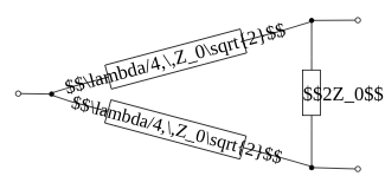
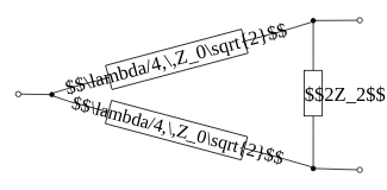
  <mxCell id="0" />
  <mxCell id="1" parent="0" />
  <mxCell id="2" style="rounded=0;orthogonalLoop=1;jettySize=auto;html=1;exitX=0;exitY=0.5;exitDx=0;exitDy=0;exitPerimeter=0;entryX=1;entryY=0;entryDx=0;entryDy=0;endArrow=none;endFill=0;" edge="1" parent="1" source="4" target="15"><mxGeometry relative="1" as="geometry"><mxPoint x="44" y="105" as="targetPoint" /></mxGeometry></mxCell>
  <mxCell id="3" style="edgeStyle=none;rounded=0;orthogonalLoop=1;jettySize=auto;html=1;exitX=1;exitY=0.5;exitDx=0;exitDy=0;exitPerimeter=0;entryX=0;entryY=1;entryDx=0;entryDy=0;endArrow=none;endFill=0;" edge="1" parent="1" source="4" target="19"><mxGeometry relative="1" as="geometry" /></mxCell>
  <mxCell id="4" value="" style="pointerEvents=1;verticalLabelPosition=bottom;shadow=0;dashed=0;align=center;html=1;verticalAlign=top;shape=mxgraph.electrical.resistors.resistor_1;rotation=-15;" vertex="1" parent="1"><mxGeometry x="74.27" y="52.05" width="246" height="27.91" as="geometry" /></mxCell>
  <mxCell id="5" style="edgeStyle=none;rounded=0;orthogonalLoop=1;jettySize=auto;html=1;exitX=0;exitY=0.5;exitDx=0;exitDy=0;exitPerimeter=0;entryX=1;entryY=1;entryDx=0;entryDy=0;endArrow=none;endFill=0;" edge="1" parent="1" source="7" target="15"><mxGeometry relative="1" as="geometry" /></mxCell>
  <mxCell id="6" style="edgeStyle=none;rounded=0;orthogonalLoop=1;jettySize=auto;html=1;exitX=1;exitY=0.5;exitDx=0;exitDy=0;exitPerimeter=0;entryX=0;entryY=0;entryDx=0;entryDy=0;endArrow=none;endFill=0;" edge="1" parent="1" source="7" target="17"><mxGeometry relative="1" as="geometry" /></mxCell>
  <mxCell id="7" value="" style="pointerEvents=1;verticalLabelPosition=bottom;shadow=0;dashed=0;align=center;html=1;verticalAlign=top;shape=mxgraph.electrical.resistors.resistor_1;rotation=15;" vertex="1" parent="1"><mxGeometry x="73.88" y="131.98" width="246" height="26.95" as="geometry" /></mxCell>
  <mxCell id="8" style="edgeStyle=none;rounded=0;orthogonalLoop=1;jettySize=auto;html=1;exitX=1;exitY=0.5;exitDx=0;exitDy=0;exitPerimeter=0;entryX=0.5;entryY=0;entryDx=0;entryDy=0;endArrow=none;endFill=0;" edge="1" parent="1" source="10" target="17"><mxGeometry relative="1" as="geometry" /></mxCell>
  <mxCell id="9" style="edgeStyle=none;rounded=0;orthogonalLoop=1;jettySize=auto;html=1;exitX=0;exitY=0.5;exitDx=0;exitDy=0;exitPerimeter=0;entryX=0.5;entryY=1;entryDx=0;entryDy=0;endArrow=none;endFill=0;" edge="1" parent="1" source="10" target="19"><mxGeometry relative="1" as="geometry" /></mxCell>
  <mxCell id="10" value="" style="pointerEvents=1;verticalLabelPosition=bottom;shadow=0;dashed=0;align=center;html=1;verticalAlign=top;shape=mxgraph.electrical.resistors.resistor_1;direction=south;" vertex="1" parent="1"><mxGeometry x="340" y="64" width="20" height="80" as="geometry" /></mxCell>
  <mxCell id="11" value="$$\lambda/4,\,Z_0\sqrt{2}$$" style="text;strokeColor=none;align=center;fillColor=none;html=1;verticalAlign=middle;whiteSpace=wrap;rounded=0;fontFamily=Times New Roman;fontSize=22;rotation=-15;" vertex="1" parent="1"><mxGeometry x="106.88" y="51" width="180" height="30" as="geometry" /></mxCell>
  <mxCell id="12" value="$$\lambda/4,\,Z_0\sqrt{2}$$" style="text;strokeColor=none;align=center;fillColor=none;html=1;verticalAlign=middle;whiteSpace=wrap;rounded=0;fontFamily=Times New Roman;fontSize=21;rotation=15;" vertex="1" parent="1"><mxGeometry x="109" y="131" width="180" height="30" as="geometry" /></mxCell>
- <mxCell id="13" value="$$2Z_0$$" style="text;strokeColor=none;align=center;fillColor=none;html=1;verticalAlign=middle;whiteSpace=wrap;rounded=0;fontFamily=Times New Roman;fontSize=22;" vertex="1" parent="1"><mxGeometry x="371" y="91" width="30" height="30" as="geometry" /></mxCell>
+ <mxCell id="13" value="$$2Z_2$$" style="text;strokeColor=none;align=center;fillColor=none;html=1;verticalAlign=middle;whiteSpace=wrap;rounded=0;fontFamily=Times New Roman;fontSize=22;" vertex="1" parent="1"><mxGeometry x="371" y="91" width="30" height="30" as="geometry" /></mxCell>
  <mxCell id="14" style="edgeStyle=none;rounded=0;orthogonalLoop=1;jettySize=auto;html=1;exitX=0;exitY=0.5;exitDx=0;exitDy=0;endArrow=oval;endFill=0;" edge="1" parent="1" source="15"><mxGeometry relative="1" as="geometry"><mxPoint x="20" y="105" as="targetPoint" /></mxGeometry></mxCell>
  <mxCell id="15" value="" style="ellipse;whiteSpace=wrap;html=1;aspect=fixed;fillColor=#000000;" vertex="1" parent="1"><mxGeometry x="55" y="103" width="5" height="5" as="geometry" /></mxCell>
  <mxCell id="16" style="edgeStyle=none;rounded=0;orthogonalLoop=1;jettySize=auto;html=1;exitX=1;exitY=0.5;exitDx=0;exitDy=0;endArrow=oval;endFill=0;" edge="1" parent="1" source="17"><mxGeometry relative="1" as="geometry"><mxPoint x="402" y="190" as="targetPoint" /></mxGeometry></mxCell>
  <mxCell id="17" value="" style="ellipse;whiteSpace=wrap;html=1;aspect=fixed;fillColor=#000000;" vertex="1" parent="1"><mxGeometry x="347.5" y="186" width="5" height="5" as="geometry" /></mxCell>
  <mxCell id="18" style="edgeStyle=none;rounded=0;orthogonalLoop=1;jettySize=auto;html=1;exitX=1;exitY=0.5;exitDx=0;exitDy=0;endArrow=oval;endFill=0;" edge="1" parent="1" source="19"><mxGeometry relative="1" as="geometry"><mxPoint x="402" y="22.2" as="targetPoint" /></mxGeometry></mxCell>
  <mxCell id="19" value="" style="ellipse;whiteSpace=wrap;html=1;aspect=fixed;fillColor=#000000;" vertex="1" parent="1"><mxGeometry x="347.5" y="20" width="5" height="5" as="geometry" /></mxCell>
